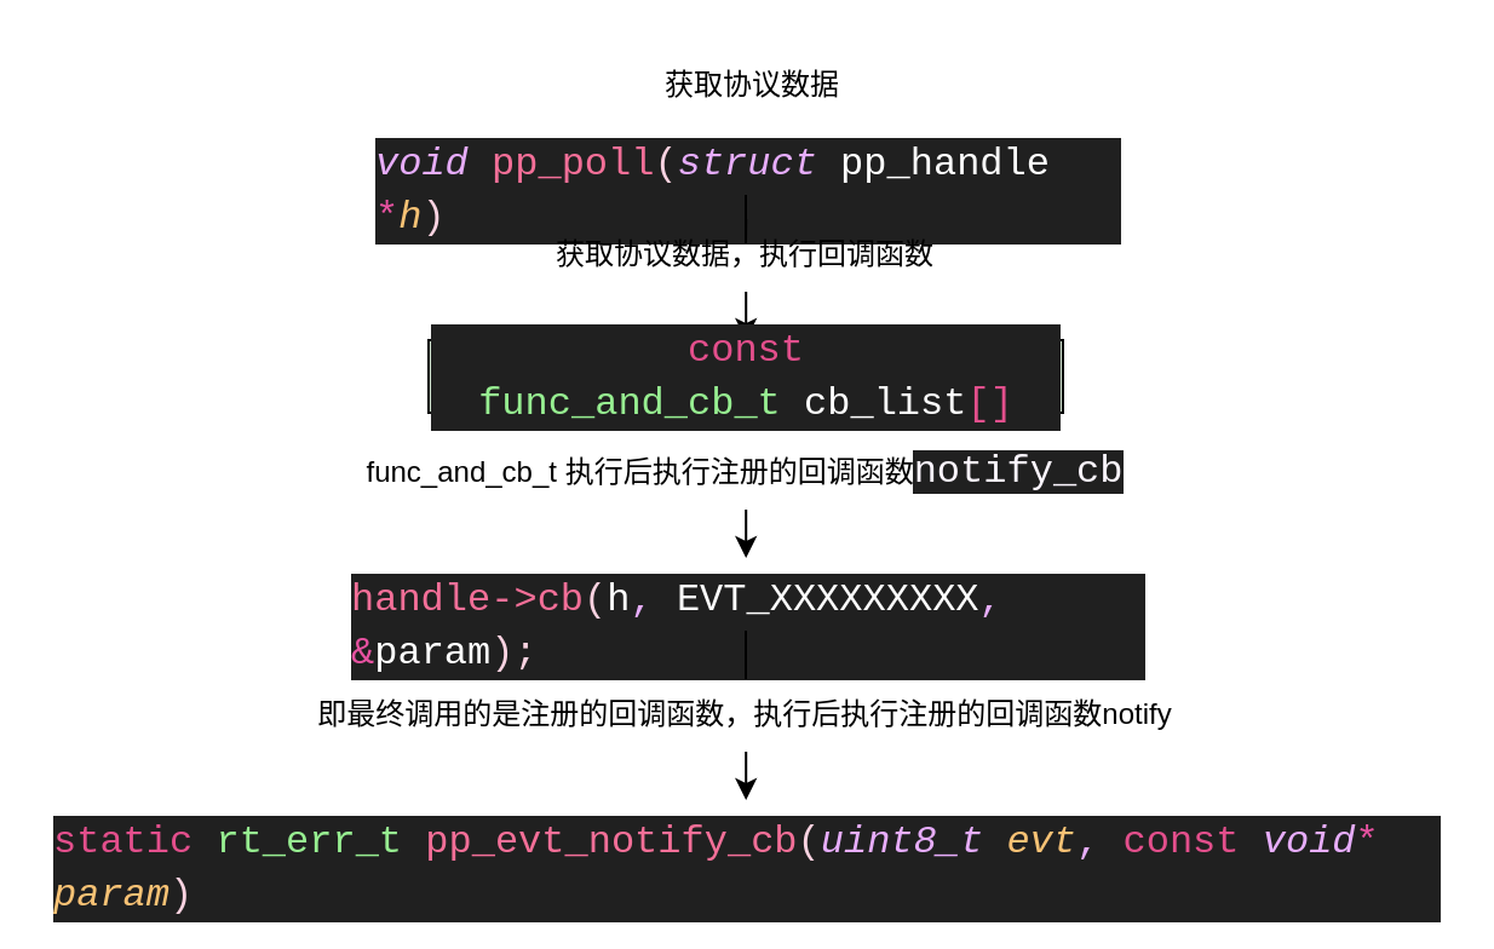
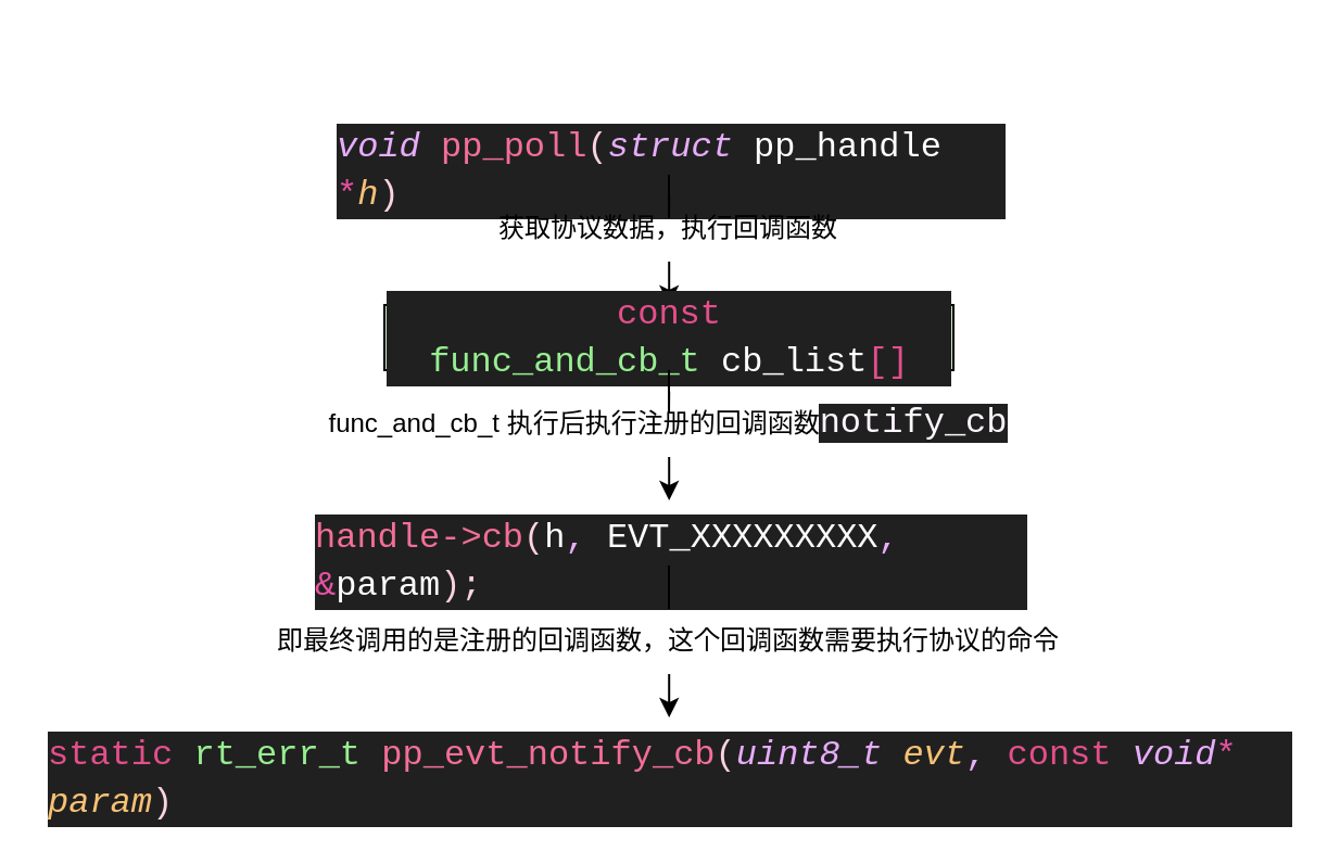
  <mxCell id="0" />
  <mxCell id="1" parent="0" />
  <mxCell id="2" value="" style="edgeStyle=orthogonalEdgeStyle;rounded=0;orthogonalLoop=1;jettySize=auto;html=1;startArrow=none;" parent="1" source="10" target="5" edge="1"><mxGeometry relative="1" as="geometry" /></mxCell>
  <mxCell id="3" value="&lt;div style=&quot;color: rgb(255, 255, 255); background-color: rgb(32, 32, 32); font-family: Consolas, &amp;quot;Courier New&amp;quot;, monospace; font-weight: normal; font-size: 16px; line-height: 22px;&quot;&gt;&lt;div style=&quot;line-height: 22px;&quot;&gt;&lt;span style=&quot;color: #e7adfb;font-style: italic;&quot;&gt;void&lt;/span&gt; &lt;span style=&quot;color: #f36f98;&quot;&gt;pp_poll&lt;/span&gt;&lt;span style=&quot;color: #fbd3e1;&quot;&gt;(&lt;/span&gt;&lt;span style=&quot;color: #e7adfb;font-style: italic;&quot;&gt;struct&lt;/span&gt; pp_handle &lt;span style=&quot;color: #e752a1;&quot;&gt;*&lt;/span&gt;&lt;span style=&quot;color: #f8c275;font-style: italic;&quot;&gt;h&lt;/span&gt;&lt;span style=&quot;color: #fbd3e1;&quot;&gt;)&lt;/span&gt;&lt;/div&gt;&lt;/div&gt;" style="text;whiteSpace=wrap;html=1;" parent="1" vertex="1"><mxGeometry x="152.5" y="50" width="310" height="30" as="geometry" /></mxCell>
  <mxCell id="4" value="" style="edgeStyle=orthogonalEdgeStyle;rounded=0;orthogonalLoop=1;jettySize=auto;html=1;startArrow=none;" parent="1" source="12" target="7" edge="1"><mxGeometry relative="1" as="geometry" /></mxCell>
  <mxCell id="5" value="&lt;div style=&quot;color: rgb(255, 255, 255); background-color: rgb(32, 32, 32); font-family: Consolas, &amp;quot;Courier New&amp;quot;, monospace; font-size: 16px; line-height: 22px;&quot;&gt;&lt;span style=&quot;color: #e34f8c;&quot;&gt;const&lt;/span&gt; &lt;span style=&quot;color: #97ee91;&quot;&gt;func_and_cb_t&lt;/span&gt;&amp;nbsp;cb_list&lt;span style=&quot;color: rgb(227, 79, 140);&quot;&gt;[]&lt;/span&gt;&lt;/div&gt;" style="whiteSpace=wrap;html=1;fillColor=#d5e8d4;" parent="1" vertex="1"><mxGeometry x="176.5" y="140" width="262" height="30" as="geometry" /></mxCell>
  <mxCell id="6" value="" style="edgeStyle=orthogonalEdgeStyle;rounded=0;orthogonalLoop=1;jettySize=auto;html=1;startArrow=none;" parent="1" source="14" target="8" edge="1"><mxGeometry relative="1" as="geometry" /></mxCell>
  <mxCell id="7" value="&lt;div style=&quot;color: rgb(255, 255, 255); background-color: rgb(32, 32, 32); font-family: Consolas, &amp;quot;Courier New&amp;quot;, monospace; font-weight: normal; font-size: 16px; line-height: 22px;&quot;&gt;&lt;div&gt;&lt;span style=&quot;color: #f36f98;&quot;&gt;handle-&amp;gt;cb&lt;/span&gt;&lt;span style=&quot;color: #fbd3e1;&quot;&gt;(&lt;/span&gt;&lt;span style=&quot;color: #ffffff;&quot;&gt;h&lt;/span&gt;&lt;span style=&quot;color: #e7adfb;&quot;&gt;,&lt;/span&gt;&lt;span style=&quot;color: #ffffff;&quot;&gt; EVT_XXXXXXXXX&lt;/span&gt;&lt;span style=&quot;color: #e7adfb;&quot;&gt;,&lt;/span&gt;&lt;span style=&quot;color: #ffffff;&quot;&gt; &lt;/span&gt;&lt;span style=&quot;color: #e752a1;&quot;&gt;&amp;amp;&lt;/span&gt;&lt;span style=&quot;color: #ffffff;&quot;&gt;param&lt;/span&gt;&lt;span style=&quot;color: #fbd3e1;&quot;&gt;);&lt;/span&gt;&lt;/div&gt;&lt;/div&gt;" style="text;whiteSpace=wrap;html=1;" parent="1" vertex="1"><mxGeometry x="142.5" y="230" width="330" height="30" as="geometry" /></mxCell>
  <mxCell id="8" value="&lt;div style=&quot;color: rgb(255, 255, 255); background-color: rgb(32, 32, 32); font-family: Consolas, &amp;quot;Courier New&amp;quot;, monospace; font-weight: normal; font-size: 16px; line-height: 22px;&quot;&gt;&lt;div&gt;&lt;span style=&quot;color: #e34f8c;&quot;&gt;static&lt;/span&gt;&lt;span style=&quot;color: #ffffff;&quot;&gt; &lt;/span&gt;&lt;span style=&quot;color: #97ee91;&quot;&gt;rt_err_t&lt;/span&gt;&lt;span style=&quot;color: #ffffff;&quot;&gt; &lt;/span&gt;&lt;span style=&quot;color: #f36f98;&quot;&gt;pp_evt_notify_cb&lt;/span&gt;&lt;span style=&quot;color: #fbd3e1;&quot;&gt;(&lt;/span&gt;&lt;span style=&quot;color: #e7adfb;font-style: italic;&quot;&gt;uint8_t&lt;/span&gt;&lt;span style=&quot;color: #ffffff;&quot;&gt; &lt;/span&gt;&lt;span style=&quot;color: #f8c275;font-style: italic;&quot;&gt;evt&lt;/span&gt;&lt;span style=&quot;color: #e7adfb;&quot;&gt;,&lt;/span&gt;&lt;span style=&quot;color: #ffffff;&quot;&gt; &lt;/span&gt;&lt;span style=&quot;color: #e34f8c;&quot;&gt;const&lt;/span&gt;&lt;span style=&quot;color: #ffffff;&quot;&gt; &lt;/span&gt;&lt;span style=&quot;color: #e7adfb;font-style: italic;&quot;&gt;void&lt;/span&gt;&lt;span style=&quot;color: #e752a1;&quot;&gt;*&lt;/span&gt;&lt;span style=&quot;color: #ffffff;&quot;&gt; &lt;/span&gt;&lt;span style=&quot;color: #f8c275;font-style: italic;&quot;&gt;param&lt;/span&gt;&lt;span style=&quot;color: #fbd3e1;&quot;&gt;)&lt;/span&gt;&lt;/div&gt;&lt;/div&gt;" style="text;whiteSpace=wrap;html=1;" parent="1" vertex="1"><mxGeometry x="20" y="330" width="575" height="40" as="geometry" /></mxCell>
- <mxCell id="9" value="获取协议数据" style="text;html=1;align=center;verticalAlign=middle;resizable=0;points=[];autosize=1;strokeColor=none;fillColor=none;" vertex="1" parent="1"><mxGeometry x="260" y="20" width="100" height="30" as="geometry" /></mxCell>
  <mxCell id="10" value="获取协议数据，执行回调函数" style="text;html=1;strokeColor=none;fillColor=none;align=center;verticalAlign=middle;whiteSpace=wrap;rounded=0;" vertex="1" parent="1"><mxGeometry x="191.25" y="90" width="232.5" height="30" as="geometry" /></mxCell>
  <mxCell id="11" value="" style="edgeStyle=orthogonalEdgeStyle;rounded=0;orthogonalLoop=1;jettySize=auto;html=1;endArrow=none;" edge="1" parent="1" source="3" target="10"><mxGeometry relative="1" as="geometry"><mxPoint x="307.5" y="80" as="sourcePoint" /><mxPoint x="307.5" y="140" as="targetPoint" /></mxGeometry></mxCell>
  <mxCell id="12" value="func_and_cb_t 执行后执行注册的回调函数&lt;span style=&quot;color: rgb(252, 246, 255); background-color: rgb(32, 32, 32); font-family: Consolas, &amp;quot;Courier New&amp;quot;, monospace; font-size: 16px;&quot;&gt;notify_cb&lt;/span&gt;" style="text;html=1;strokeColor=none;fillColor=none;align=center;verticalAlign=middle;whiteSpace=wrap;rounded=0;" vertex="1" parent="1"><mxGeometry x="136.25" y="180" width="342.5" height="30" as="geometry" /></mxCell>
- <mxCell id="14" value="即最终调用的是注册的回调函数，执行后执行注册的回调函数notify" style="text;html=1;strokeColor=none;fillColor=none;align=center;verticalAlign=middle;whiteSpace=wrap;rounded=0;" vertex="1" parent="1"><mxGeometry x="96.25" y="280" width="422.5" height="30" as="geometry" /></mxCell>
+ <mxCell id="13" value="" style="edgeStyle=orthogonalEdgeStyle;rounded=0;orthogonalLoop=1;jettySize=auto;html=1;endArrow=none;" edge="1" parent="1" source="5" target="12"><mxGeometry relative="1" as="geometry"><mxPoint x="307.5" y="170" as="sourcePoint" /><mxPoint x="307.5" y="210" as="targetPoint" /></mxGeometry></mxCell>
+ <mxCell id="14" value="即最终调用的是注册的回调函数，这个回调函数需要执行协议的命令" style="text;html=1;strokeColor=none;fillColor=none;align=center;verticalAlign=middle;whiteSpace=wrap;rounded=0;" vertex="1" parent="1"><mxGeometry x="96.25" y="280" width="422.5" height="30" as="geometry" /></mxCell>
  <mxCell id="15" value="" style="edgeStyle=orthogonalEdgeStyle;rounded=0;orthogonalLoop=1;jettySize=auto;html=1;endArrow=none;" edge="1" parent="1" source="7" target="14"><mxGeometry relative="1" as="geometry"><mxPoint x="307.5" y="260" as="sourcePoint" /><mxPoint x="307.5" y="300" as="targetPoint" /></mxGeometry></mxCell>
